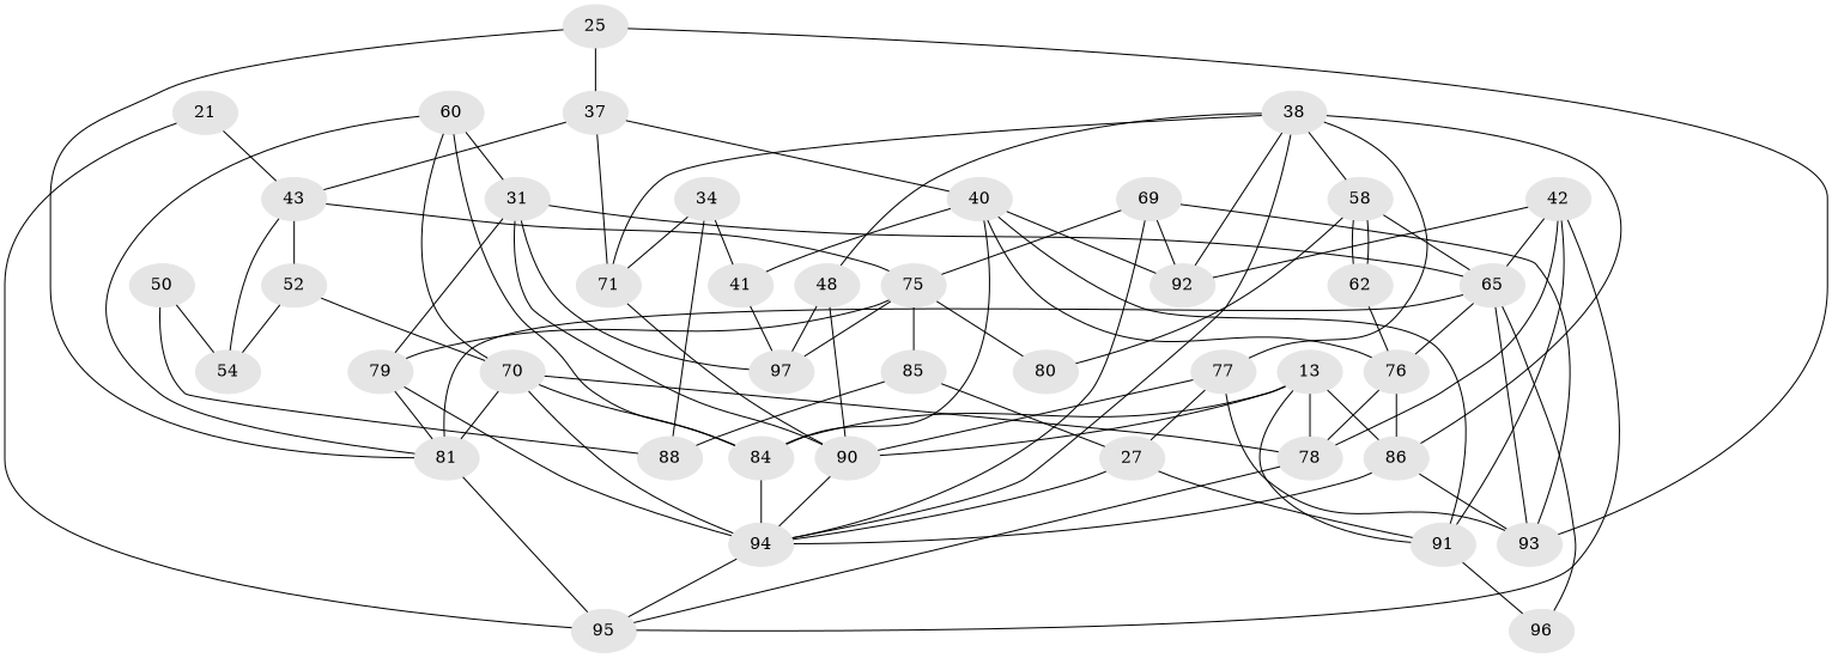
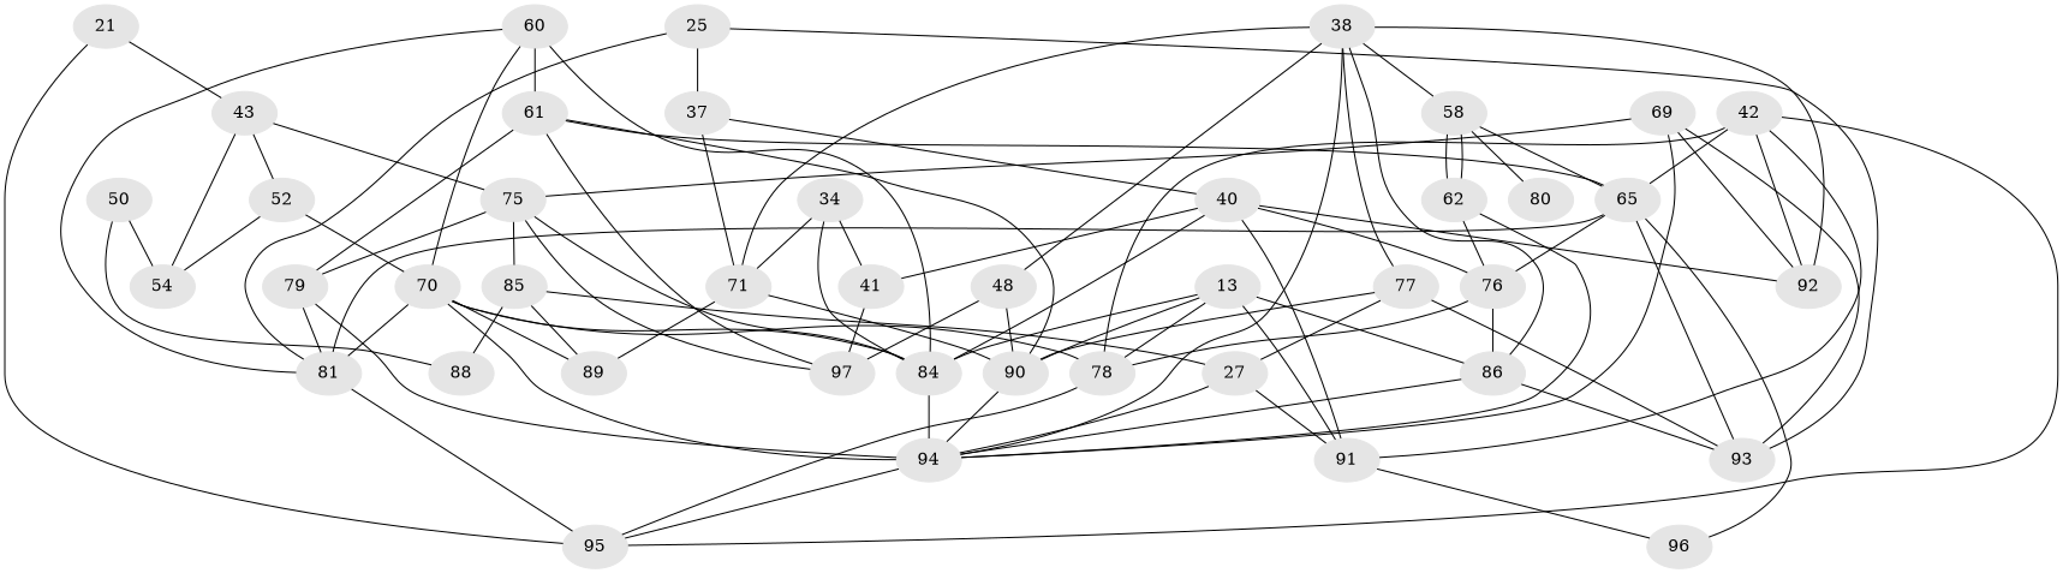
  graph {
    node [color=gray90 style=filled]
    13 [super="+2"]
    78 [super="+31"]
    84 [super="+14"]
    86 [super="+53"]
    90 [super="+59+63"]
    91 [super="+36"]
    70 [super="+18+46+6"]
    81 [super="+66"]
    94 [super="+29+83"]
+   89
    95 [super="+75"]
    93 [super="+19"]
    96
    21
    43
    52 [super="+20"]
    54 [super="+26"]
    n18 [label=75 super="+35"]
    25
    37
    71
    40 [super="+30"]
    62 [super="+9"]
    76 [super="+11+67"]
    92 [super="+28"]
    34
    41
    97 [super="+23"]
    79 [super="+12+74"]
    38 [super="+4"]
    48 [super="+10"]
    58 [super="+49"]
    77 [super="+57"]
    65 [super="+17+39"]
    80
    n36 [label=27 super="+16"]
    88 [super="+55"]
    42
    85
    50
    60 [super="+51"]
-   61 [super="+1" label=31]
+   61 [super="+1"]
    69 [super="+22"]
    13 -- 78
    13 -- 84
    13 -- 86
    13 -- 90
    13 -- 91
    78 -- 95
    84 -- 94 [weight=2]
    86 -- 94
    86 -- 93
    90 -- 94
    91 -- 96
    70 -- 78 [weight=4]
    70 -- 84
    70 -- 81 [weight=2]
    70 -- 94 [weight=2]
+   70 -- 89
    81 -- 95 [weight=2]
    94 -- 95
    21 -- 95
    21 -- 43
    43 -- 52
    43 -- 54 [weight=2]
    43 -- n18 [weight=2]
    52 -- 70 [weight=3]
    52 -- 54
    n18 -- 97
    n18 -- 79 [weight=2]
-   n18 -- 80
+   n18 -- 84
    n18 -- 85
    25 -- 81
    25 -- 93
    25 -- 37
-   37 -- 43
    37 -- 71
    37 -- 40
    71 -- 90
+   71 -- 89
    40 -- 84 [weight=2]
    40 -- 91
    40 -- 76
    40 -- 92
    40 -- 41
+   62 -- 94
    62 -- 76
    76 -- 78
    76 -- 86 [weight=2]
-   34 -- 88
+   34 -- 84
    34 -- 71
    34 -- 41
    41 -- 97
    79 -- 81 [weight=2]
    79 -- 94 [weight=2]
    38 -- 86
    38 -- 94
    38 -- 71 [weight=2]
    38 -- 92
    38 -- 48
    38 -- 58
    38 -- 77 [weight=2]
    48 -- 90
    48 -- 97 [weight=2]
    58 -- 62 [weight=2]
    58 -- 62
    58 -- 65 [weight=2]
    58 -- 80
    77 -- 90
    77 -- 93
    77 -- n36
    65 -- 81
    65 -- 93
    65 -- 96
    65 -- 76 [weight=2]
    n36 -- 91
    n36 -- 94
    42 -- 78 [weight=2]
    42 -- 91
    42 -- 95
    42 -- 92
    42 -- 65
+   85 -- 89
    85 -- n36 [weight=2]
    85 -- 88
    50 -- 54
    50 -- 88
    60 -- 84
    60 -- 70
    60 -- 81
    60 -- 61 [weight=2]
    61 -- 90
    61 -- 97
    61 -- 79 [weight=2]
    61 -- 65
    69 -- 94
    69 -- 93
    69 -- n18
    69 -- 92
  }
